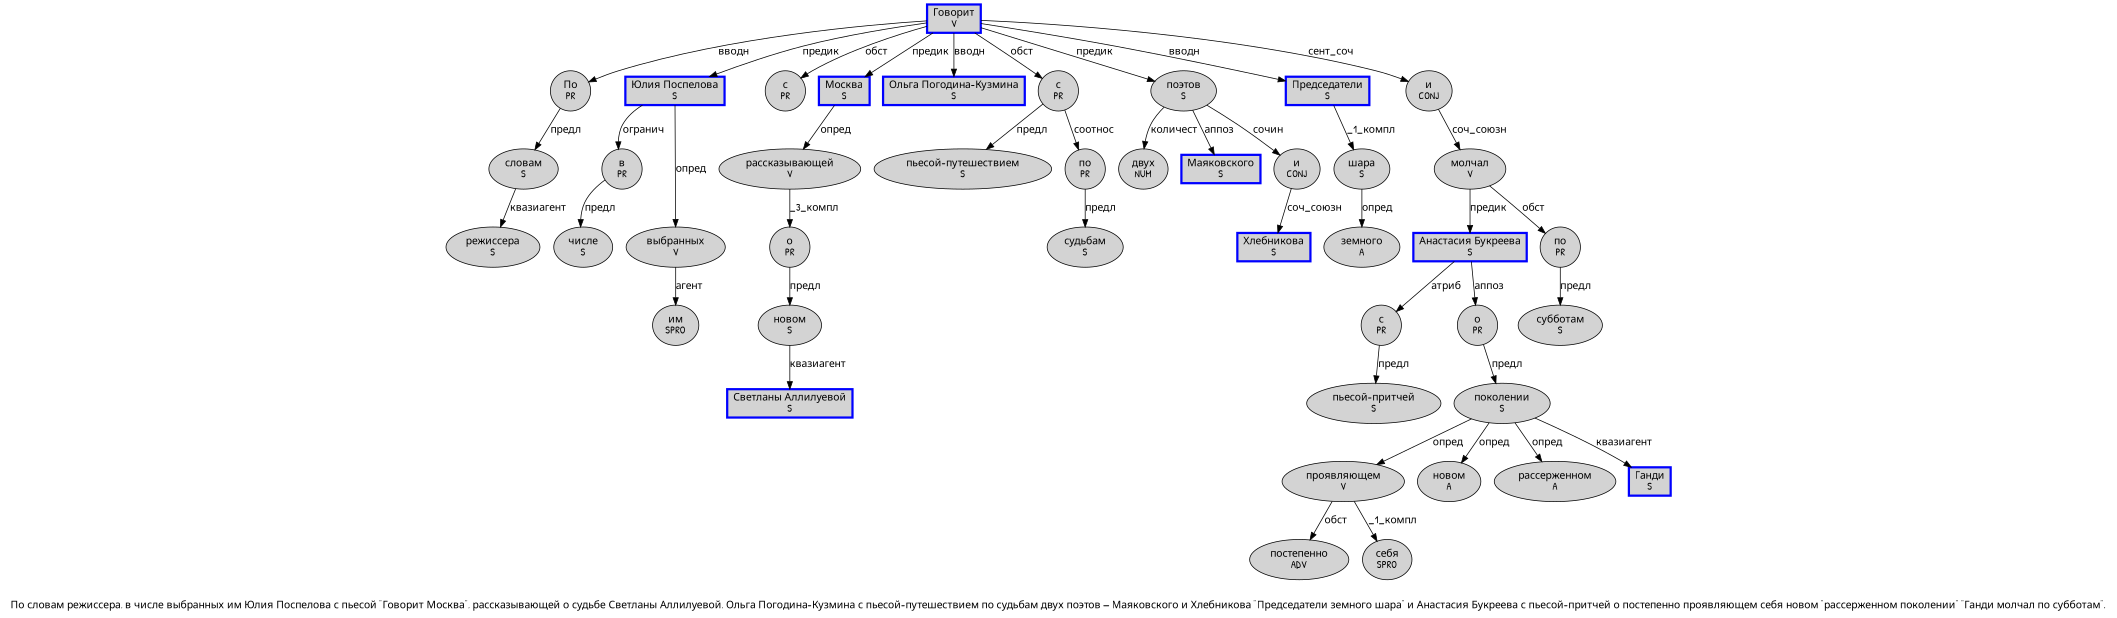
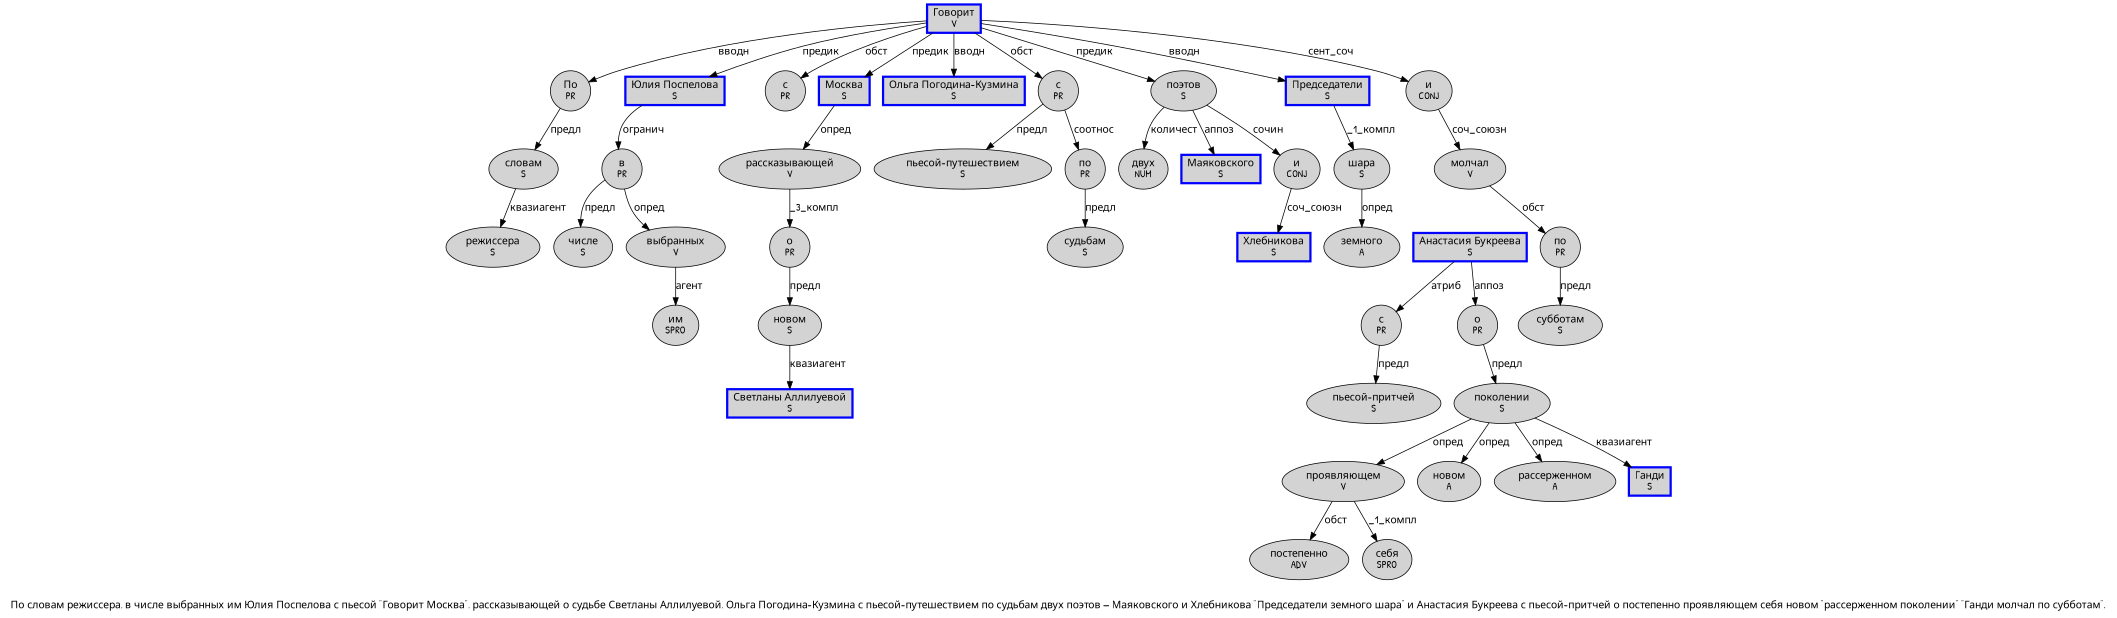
  digraph {
    fontname="Patrick Hand"
    label="По словам режиссера, в числе выбранных им Юлия Поспелова с пьесой \"Говорит Москва\", рассказывающей о судьбе Светланы Аллилуевой, Ольга Погодина-Кузмина с пьесой-путешествием по судьбам двух поэтов — Маяковского и Хлебникова \"Председатели земного шара\" и Анастасия Букреева с пьесой-притчей о постепенно проявляющем себя новом \"рассерженном поколении\" \"Ганди молчал по субботам\"."
    node [fillcolor=lightgray fontname="Patrick Hand" penwidth=1 shape=ellipse style=filled]
    edge [fontname="Patrick Hand"]
    n1 [label="По\nPR"]
    n2 [label="словам\nS"]
    n3 [label="режиссера\nS"]
    n4 [label="в\nPR"]
    n5 [label="числе\nS"]
    n6 [label="выбранных\nV"]
    n7 [label="им\nSPRO"]
    n8 [color=blue label="Юлия Поспелова\nS" penwidth=3 shape=box]
    n9 [label="с\nPR"]
    n10 [color=blue label="Говорит\nV" penwidth=3 shape=box]
    n11 [color=blue label="Москва\nS" penwidth=3 shape=box]
    n12 [color=blue label="Ольга Погодина-Кузмина\nS" penwidth=3 shape=box]
    n13 [label="с\nPR"]
    n14 [label="поэтов\nS"]
    n15 [color=blue label="Председатели\nS" penwidth=3 shape=box]
    n16 [label="и\nCONJ"]
    n17 [label="рассказывающей\nV"]
    n18 [label="пьесой-путешествием\nS"]
    n19 [label="по\nPR"]
    n20 [label="двух\nNUM"]
    n21 [color=blue label="Маяковского\nS" penwidth=3 shape=box]
    n22 [label="и\nCONJ"]
    n23 [label="шара\nS"]
    n24 [label="молчал\nV"]
    n25 [label="о\nPR"]
    n26 [label="новом\nS"]
    n27 [color=blue label="Светланы Аллилуевой\nS" penwidth=3 shape=box]
    n28 [label="судьбам\nS"]
    n29 [color=blue label="Хлебникова\nS" penwidth=3 shape=box]
    n30 [label="земного\nA"]
    n31 [color=blue label="Анастасия Букреева\nS" penwidth=3 shape=box]
    n32 [label="по\nPR"]
    n33 [label="с\nPR"]
    n34 [label="о\nPR"]
    n35 [label="пьесой-притчей\nS"]
    n36 [label="поколении\nS"]
    n37 [label="проявляющем\nV"]
    n38 [label="новом\nA"]
    n39 [label="рассерженном\nA"]
    n40 [color=blue label="Ганди\nS" penwidth=3 shape=box]
    n41 [label="постепенно\nADV"]
    n42 [label="себя\nSPRO"]
    n43 [label="субботам\nS"]
    n1 -> n2 [label="предл"]
    n2 -> n3 [label="квазиагент"]
    n4 -> n5 [label="предл"]
    n6 -> n7 [label="агент"]
    n8 -> n4 [label="огранич"]
-   n8 -> n6 [label="опред"]
+   n4 -> n6 [label="опред"]
    n10 -> n1 [label="вводн"]
    n10 -> n8 [label="предик"]
    n10 -> n9 [label="обст"]
    n10 -> n11 [label="предик"]
    n10 -> n12 [label="вводн"]
    n10 -> n13 [label="обст"]
    n10 -> n14 [label="предик"]
    n10 -> n15 [label="вводн"]
    n10 -> n16 [label="сент_соч"]
    n11 -> n17 [label="опред"]
    n13 -> n18 [label="предл"]
    n13 -> n19 [label="соотнос"]
    n14 -> n20 [label="количест"]
    n14 -> n21 [label="аппоз"]
    n14 -> n22 [label="сочин"]
    n15 -> n23 [label="_1_компл"]
    n16 -> n24 [label="соч_союзн"]
    n17 -> n25 [label="_3_компл"]
    n19 -> n28 [label="предл"]
    n22 -> n29 [label="соч_союзн"]
    n23 -> n30 [label="опред"]
-   n24 -> n31 [label="предик"]
    n24 -> n32 [label="обст"]
    n25 -> n26 [label="предл"]
    n26 -> n27 [label="квазиагент"]
    n31 -> n33 [label="атриб"]
    n31 -> n34 [label="аппоз"]
    n32 -> n43 [label="предл"]
    n33 -> n35 [label="предл"]
    n34 -> n36 [label="предл"]
    n36 -> n37 [label="опред"]
    n36 -> n38 [label="опред"]
    n36 -> n39 [label="опред"]
    n36 -> n40 [label="квазиагент"]
    n37 -> n41 [label="обст"]
    n37 -> n42 [label="_1_компл"]
  }
